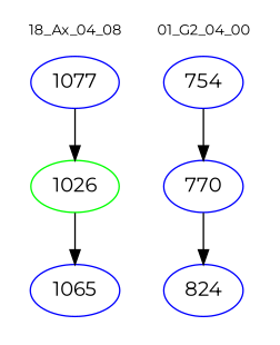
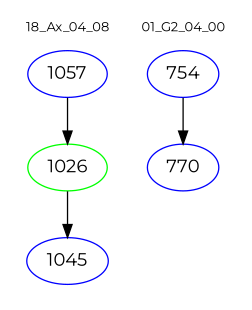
  digraph {
    fontname=Montserrat
    node [color=blue fontname=Montserrat]
    edge [color=black fontname=Montserrat]
-   n1 [label=1077]
+   n1 [label=1057]
    n2 [color=green label=1026]
-   n3 [label=1065]
+   n3 [label=1045]
    n4 [label=754]
    n5 [label=770]
-   n6 [label=824]
    subgraph cluster_1 {
      color=white
      fontsize=10
      label="18_Ax_04_08"
      n1
      n2
      n3
    }
    subgraph cluster_2 {
      color=white
      fontsize=10
      label="01_G2_04_00"
      n4
      n5
-     n6
    }
    n1 -> n2
    n2 -> n3
    n4 -> n5
-   n5 -> n6
  }
